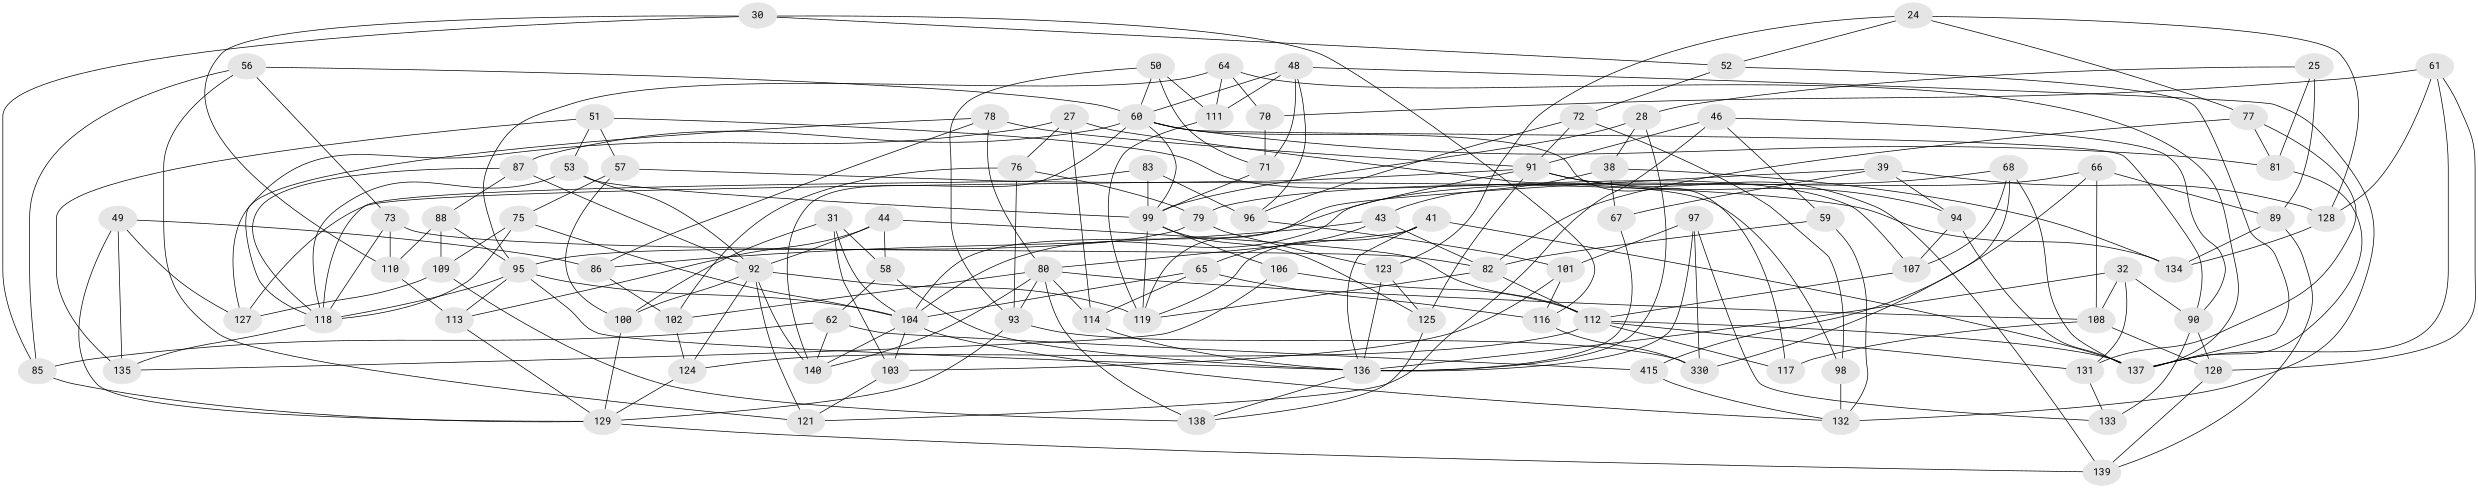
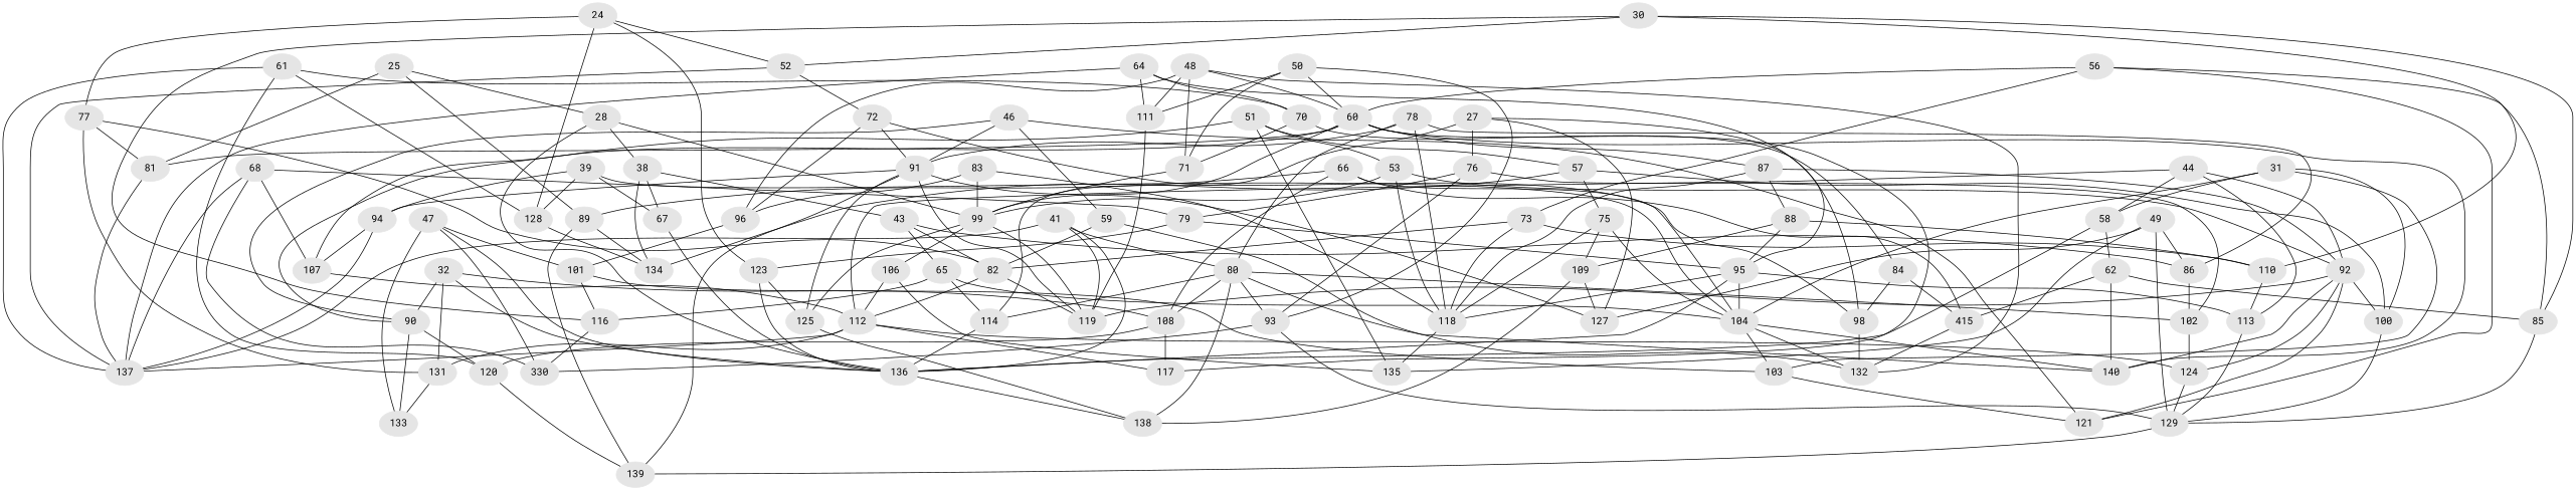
  graph {
    fontname="Roboto Mono"
    node [color=gray90 fontname="Roboto Mono" style=filled]
    edge [fontname="Roboto Mono"]
    24
    52
    77
    123
    128
    137 [super="+9+122"]
    72
    81 [super="+1"]
    131
    82 [super="+10+36"]
    136 [super="+14+55+22"]
    125
    134
    25
    28
    89
    38
    99 [super="+11+13+63"]
    139
    27
    76
    98 [super="+40"]
    114
    127
    93 [super="+74"]
    79
    102
    132 [super="+126"]
    43
    67
    119 [super="+26"]
    106
    138
    30
    85
    110
    116
    129 [super="+23+34"]
    113
    n40 [label=330]
    31
    58
    100
    103
    104 [super="+17+35"]
    62
    121
    140 [super="+105"]
    90 [super="+47"]
    120
    133
    32
    108 [super="+45"]
    117
    65
    86
    39
    94
    107
    80 [super="+18+37"]
    41
    112 [super="+5+21"]
    44
    92 [super="+29"]
    124
    46
    59
    91 [super="+8+15"]
    48 [super="+2"]
    60 [super="+54"]
    71
    96
    111 [super="+42"]
    87
    101
    49
    135
    50
    51
    53
    57
    118 [super="+19"]
    75
    56
    73
    109
    n87 [label=415]
    88
    61
    70
+   84
    64
    95 [super="+4+69"]
    66
    68
    78
    83
-   97
+   97 [label=47]
    24 -- 52
    24 -- 77
    24 -- 123
    24 -- 128
    52 -- 137
    52 -- 72
    77 -- 81
    77 -- 131
    77 -- 82
    123 -- 136
    123 -- 125
    128 -- 134
    72 -- 98
    72 -- 91
    72 -- 96
    81 -- 137
    131 -- 133
    82 -- 119 [weight=2]
    82 -- 112
    136 -- 138
    125 -- 138
    25 -- 81 [weight=2]
    25 -- 28
    25 -- 89
    28 -- 136
    28 -- 38
    28 -- 99
    89 -- 134
    89 -- 139
    38 -- 134
    38 -- 43
    38 -- 67
    99 -- 125
    99 -- 119
    99 -- 106 [weight=2]
    27 -- 76
    27 -- 98
    27 -- 114
    27 -- 127
    76 -- 93
    76 -- 79
    76 -- 102
    98 -- 132 [weight=2]
    114 -- 136
    93 -- 129 [weight=2]
    93 -- n40
    79 -- 123
    79 -- 95
    102 -- 124
    43 -- 82
    43 -- 65
    43 -- 86
    67 -- 136
    106 -- 112
    106 -- 135
    30 -- 52
    30 -- 85
    30 -- 110
    30 -- 116
    85 -- 129
    110 -- 113
    116 -- n40
    129 -- 139
    113 -- 129
    31 -- 58
    31 -- 100
    31 -- 103
    31 -- 104
    58 -- 136
    58 -- 62
    100 -- 129
    103 -- 121
    104 -- 132
    104 -- 103
    104 -- 140
    62 -- 85
    62 -- 140
    62 -- n87
    90 -- 120
    90 -- 133 [weight=2]
    120 -- 139
    32 -- 131
    32 -- 136
    32 -- 90
    32 -- 108
    108 -- 120
    108 -- 117 [weight=2]
    65 -- 114
    65 -- 116
    65 -- 104
    86 -- 102
    39 -- 128
    39 -- 67
    39 -- 104
    39 -- 94
    94 -- 137
    94 -- 107
    107 -- 112
    80 -- 114
    80 -- 93
    80 -- 102
    80 -- 138
    80 -- 140
    80 -- 108
    41 -- 137
    41 -- 136
    41 -- 119
    41 -- 80
    112 -- 137
    112 -- 131
    112 -- 117
    112 -- 124
    44 -- 113
    44 -- 58
    44 -- 112
    44 -- 92
    92 -- 119 [weight=2]
    92 -- 100
    92 -- 121
    92 -- 140 [weight=2]
    92 -- 124
    124 -- 129
    46 -- 121
    46 -- 90
    46 -- 59
    46 -- 91
    59 -- 82 [weight=2]
    59 -- 132
    91 -- 125
    91 -- 139
    91 -- 127
    91 -- 119
    91 -- 94
    48 -- 132
    48 -- 60
    48 -- 71
    48 -- 96
    48 -- 111 [weight=2]
    60 -- 81 [weight=2]
    60 -- 99
    60 -- 140
    60 -- 90
    60 -- 117
    60 -- 87
    71 -- 99
    96 -- 101
    111 -- 119 [weight=2]
    87 -- 92
    87 -- 118
    87 -- 88
    101 -- 116
    101 -- 103
    49 -- 127
    49 -- 129
    49 -- 86
    49 -- 135
    50 -- 93
    50 -- 60
    50 -- 71
    50 -- 111
    51 -- 107
    51 -- 135
    51 -- 53
    51 -- 57
    53 -- 99
    53 -- 92
    53 -- 118
    57 -- 134
    57 -- 100
    57 -- 75
    118 -- 135
    75 -- 104
    75 -- 118
    75 -- 109
    56 -- 85
    56 -- 121
    56 -- 60
    56 -- 73
    73 -- 82
    73 -- 110
    73 -- 118
    109 -- 127
    109 -- 138
    n87 -- 132
    88 -- 110
    88 -- 109
    88 -- 95
    61 -- 128
    61 -- 137
    61 -- 120
    61 -- 70
    70 -- 71
+   70 -- 84
+   84 -- 98 [weight=2]
+   84 -- n87
    64 -- 137
    64 -- 111
    64 -- 70
    64 -- 95
    95 -- 136
    95 -- 113
    95 -- 104
    95 -- 118
    66 -- 89
    66 -- 104
    66 -- 108
    66 -- n87
    68 -- 137
    68 -- 79
    68 -- n40
    68 -- 107
    78 -- 86
    78 -- 80
    78 -- 91
    78 -- 118
    83 -- 99 [weight=2]
    83 -- 96
    83 -- 118
    97 -- 136
    97 -- n40
    97 -- 133
    97 -- 101
  }
